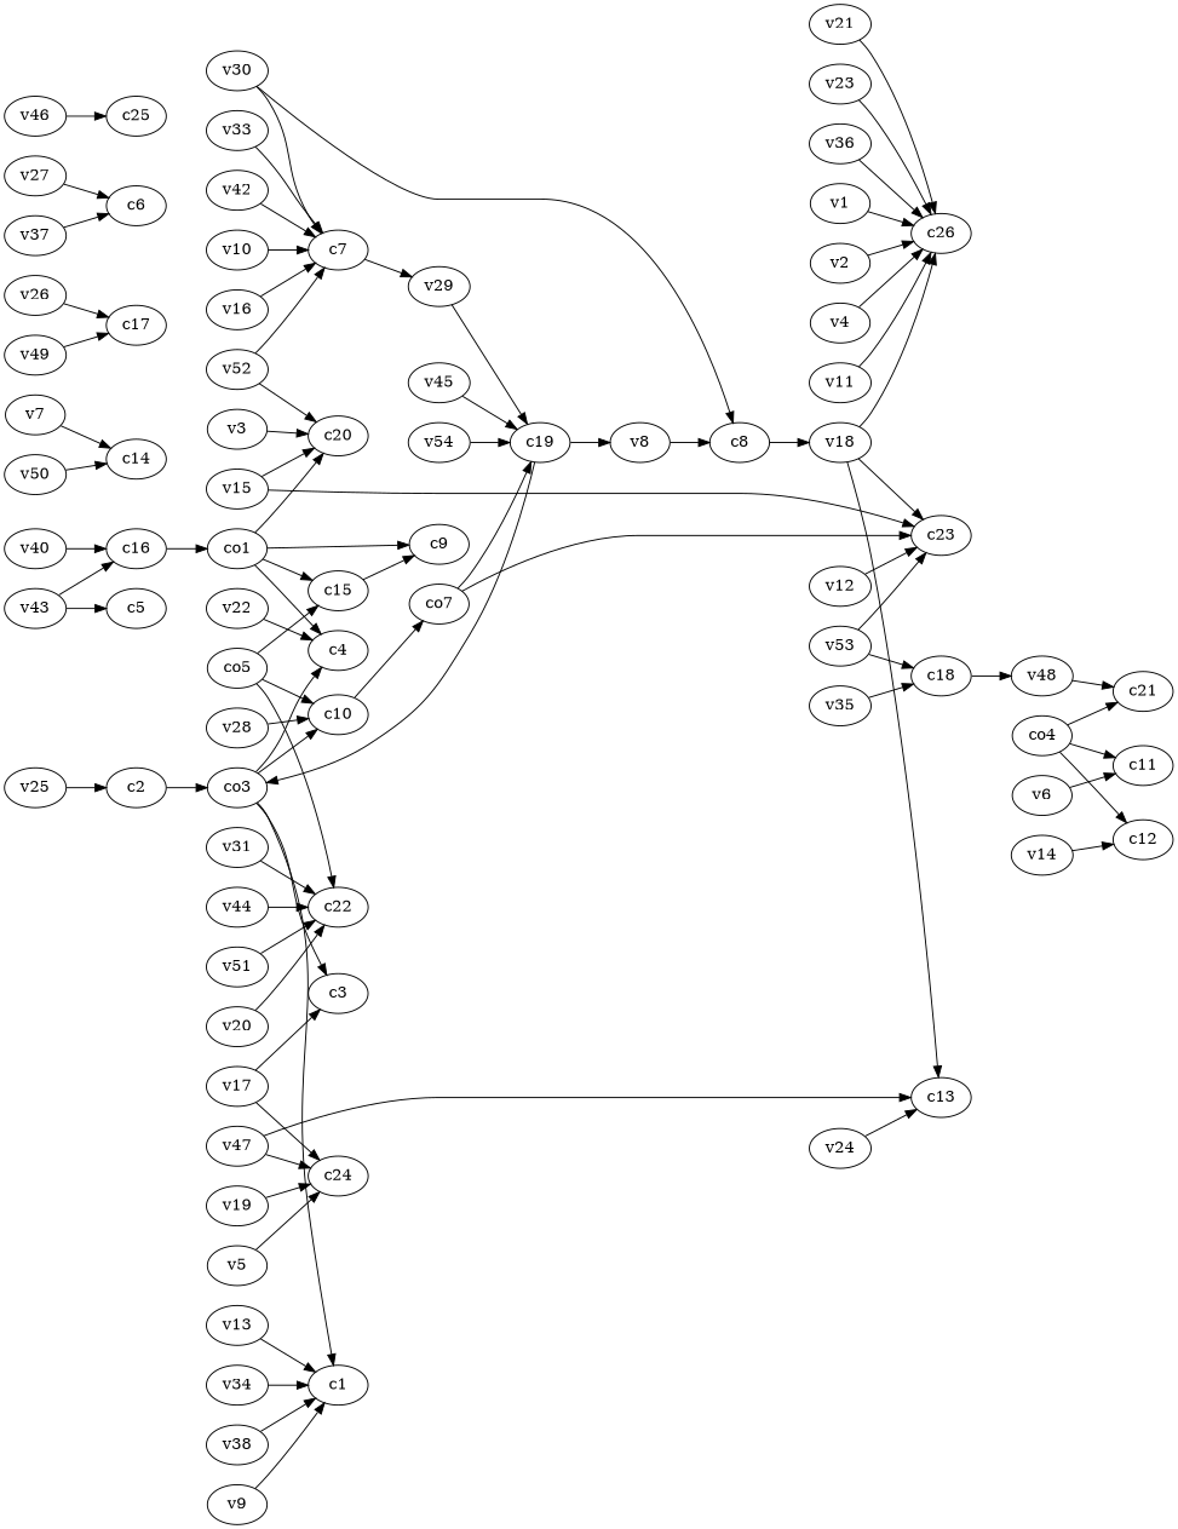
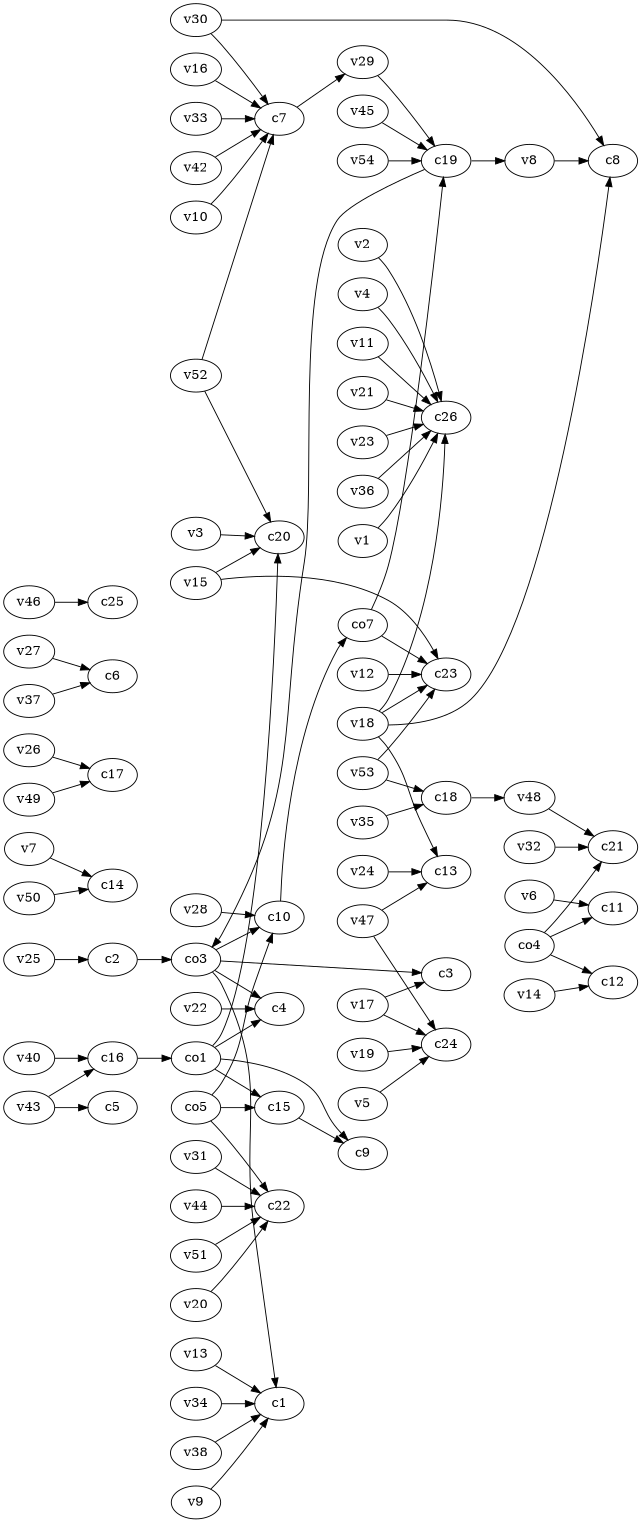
  strict digraph {
    rankdir=LR
    edge [weight=1]
    c2
    co3
    c10
    c1
    c3
    c4
    c7
    v29
    c19
    c8
    v18
    c26
    c23
    c13
    n15 [label=co7]
    c16
    co1
    c20
    c9
    c15
    c18
    v48
    c21
    v8
    v1
    v2
    v3
    v4
    v5
    c24
    v6
    c11
    v7
    c14
    v9
    v10
    v11
    v12
    v13
    v14
    c12
    v15
    v16
    v17
    v19
    v20
    c22
    v21
    v22
    v23
    v24
    v25
    v26
    c17
    v27
    c6
    v28
    v30
    v31
+   v32
    v33
    v34
    v35
    v36
    v37
    v38
    v40
    v42
    v43
    c5
    v44
    v45
    v46
    c25
    v47
    v49
    v50
    v51
    v52
    v53
    v54
    co4
    co5
    c2 -> co3
    co3 -> c10
    co3 -> c1
    co3 -> c3
    co3 -> c4
    c10 -> n15
    c7 -> v29
    v29 -> c19
    c19 -> co3
    c19 -> v8
-   c8 -> v18
+   v18 -> c8
    v18 -> c26
    v18 -> c23
    v18 -> c13
    n15 -> c19
    n15 -> c23
    c16 -> co1
    co1 -> c4
    co1 -> c20
    co1 -> c9
    co1 -> c15
    c15 -> c9
    c18 -> v48
    v48 -> c21
    v8 -> c8
    v1 -> c26
    v2 -> c26
    v3 -> c20
    v4 -> c26
    v5 -> c24
    v6 -> c11
    v7 -> c14
    v9 -> c1
    v10 -> c7
    v11 -> c26
    v12 -> c23
    v13 -> c1
    v14 -> c12
    v15 -> c23
    v15 -> c20
    v16 -> c7
    v17 -> c3
    v17 -> c24
    v19 -> c24
    v20 -> c22
    v21 -> c26
    v22 -> c4
    v23 -> c26
    v24 -> c13
    v25 -> c2
    v26 -> c17
    v27 -> c6
    v28 -> c10
    v30 -> c7
    v30 -> c8
    v31 -> c22
+   v32 -> c21
    v33 -> c7
    v34 -> c1
    v35 -> c18
    v36 -> c26
    v37 -> c6
    v38 -> c1
    v40 -> c16
    v42 -> c7
    v43 -> c16
    v43 -> c5
    v44 -> c22
    v45 -> c19
    v46 -> c25
    v47 -> c13
    v47 -> c24
    v49 -> c17
    v50 -> c14
    v51 -> c22
    v52 -> c7
    v52 -> c20
    v53 -> c23
    v53 -> c18
    v54 -> c19
    co4 -> c21
    co4 -> c11
    co4 -> c12
    co5 -> c10
    co5 -> c15
    co5 -> c22
  }
